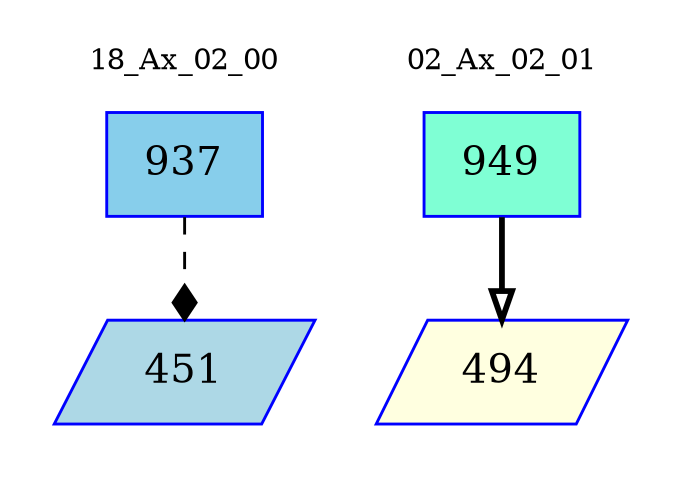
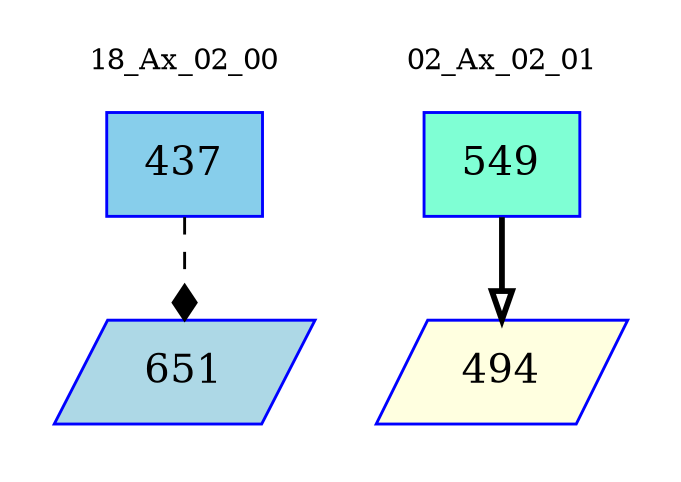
  digraph {
    node [color=blue shape=box style=filled]
    edge [color=black]
-   n1 [fillcolor=skyblue label=937]
-   n2 [fillcolor=lightblue label=451 shape=parallelogram]
-   n3 [fillcolor=aquamarine label=949]
+   n1 [fillcolor=skyblue label=437]
+   n2 [fillcolor=lightblue label=651 shape=parallelogram]
+   n3 [fillcolor=aquamarine label=549]
    n4 [fillcolor=lightyellow label=494 shape=parallelogram]
    subgraph cluster_1 {
      color=white
      fontsize=10
      label="18_Ax_02_00"
      n1
      n2
    }
    subgraph cluster_2 {
      color=white
      fontsize=10
      label="02_Ax_02_01"
      n3
      n4
    }
    n1 -> n2 [arrowhead=diamond style=dashed]
    n3 -> n4 [arrowhead=onormal style=bold]
  }
